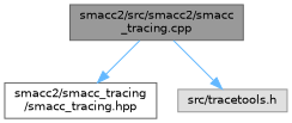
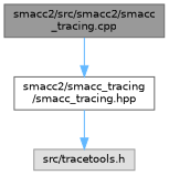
  digraph {
    node [fontname=Helvetica fontsize=10 shape=box style=filled]
    edge [color=steelblue1 fontname=Helvetica fontsize=10 labelfontname=Helvetica labelfontsize=10 style=solid]
    n1 [color=gray40 fillcolor=grey60 fontcolor=black height=0.2 label="smacc2/src/smacc2/smacc\l_tracing.cpp" width=0.4]
    n2 [color=grey40 fillcolor=white height=0.2 label="smacc2/smacc_tracing\l/smacc_tracing.hpp" width=0.4]
    n3 [color=grey60 fillcolor="#E0E0E0" height=0.2 label="src/tracetools.h" width=0.4]
    n1 -> n2
-   n1 -> n3
+   n2 -> n3
  }
